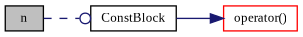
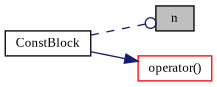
  digraph {
    fontname="Liberation Serif"
    rankdir=LR
    node [color=black fontname="Liberation Serif" fontsize=10 shape=record]
    edge [color=midnightblue fontname="Liberation Serif" fontsize=10 labelfontname=Helvetica labelfontsize=10]
    n1 [fillcolor=grey75 fontcolor=black height=0.2 label=n style=filled width=0.4]
    n2 [height=0.2 label=ConstBlock width=0.4]
    n3 [color=red height=0.2 label="operator()" width=0.4]
-   n1 -> n2 [arrowhead=odot style=dashed]
+   n2 -> n1 [arrowhead=odot style=dashed]
    n2 -> n3 [arrowhead=normal style=solid]
  }
